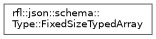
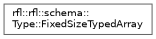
  digraph {
    rankdir=LR
-   n1 [color=grey40 fillcolor=white fontname=Helvetica fontsize=10 height=0.2 label="rfl::json::schema::\lType::FixedSizeTypedArray" shape=box style=filled width=0.4]
+   n1 [color=grey40 fillcolor=white fontname=Helvetica fontsize=10 height=0.2 label="rfl::rfl::schema::\lType::FixedSizeTypedArray" shape=box style=filled width=0.4]
  }
